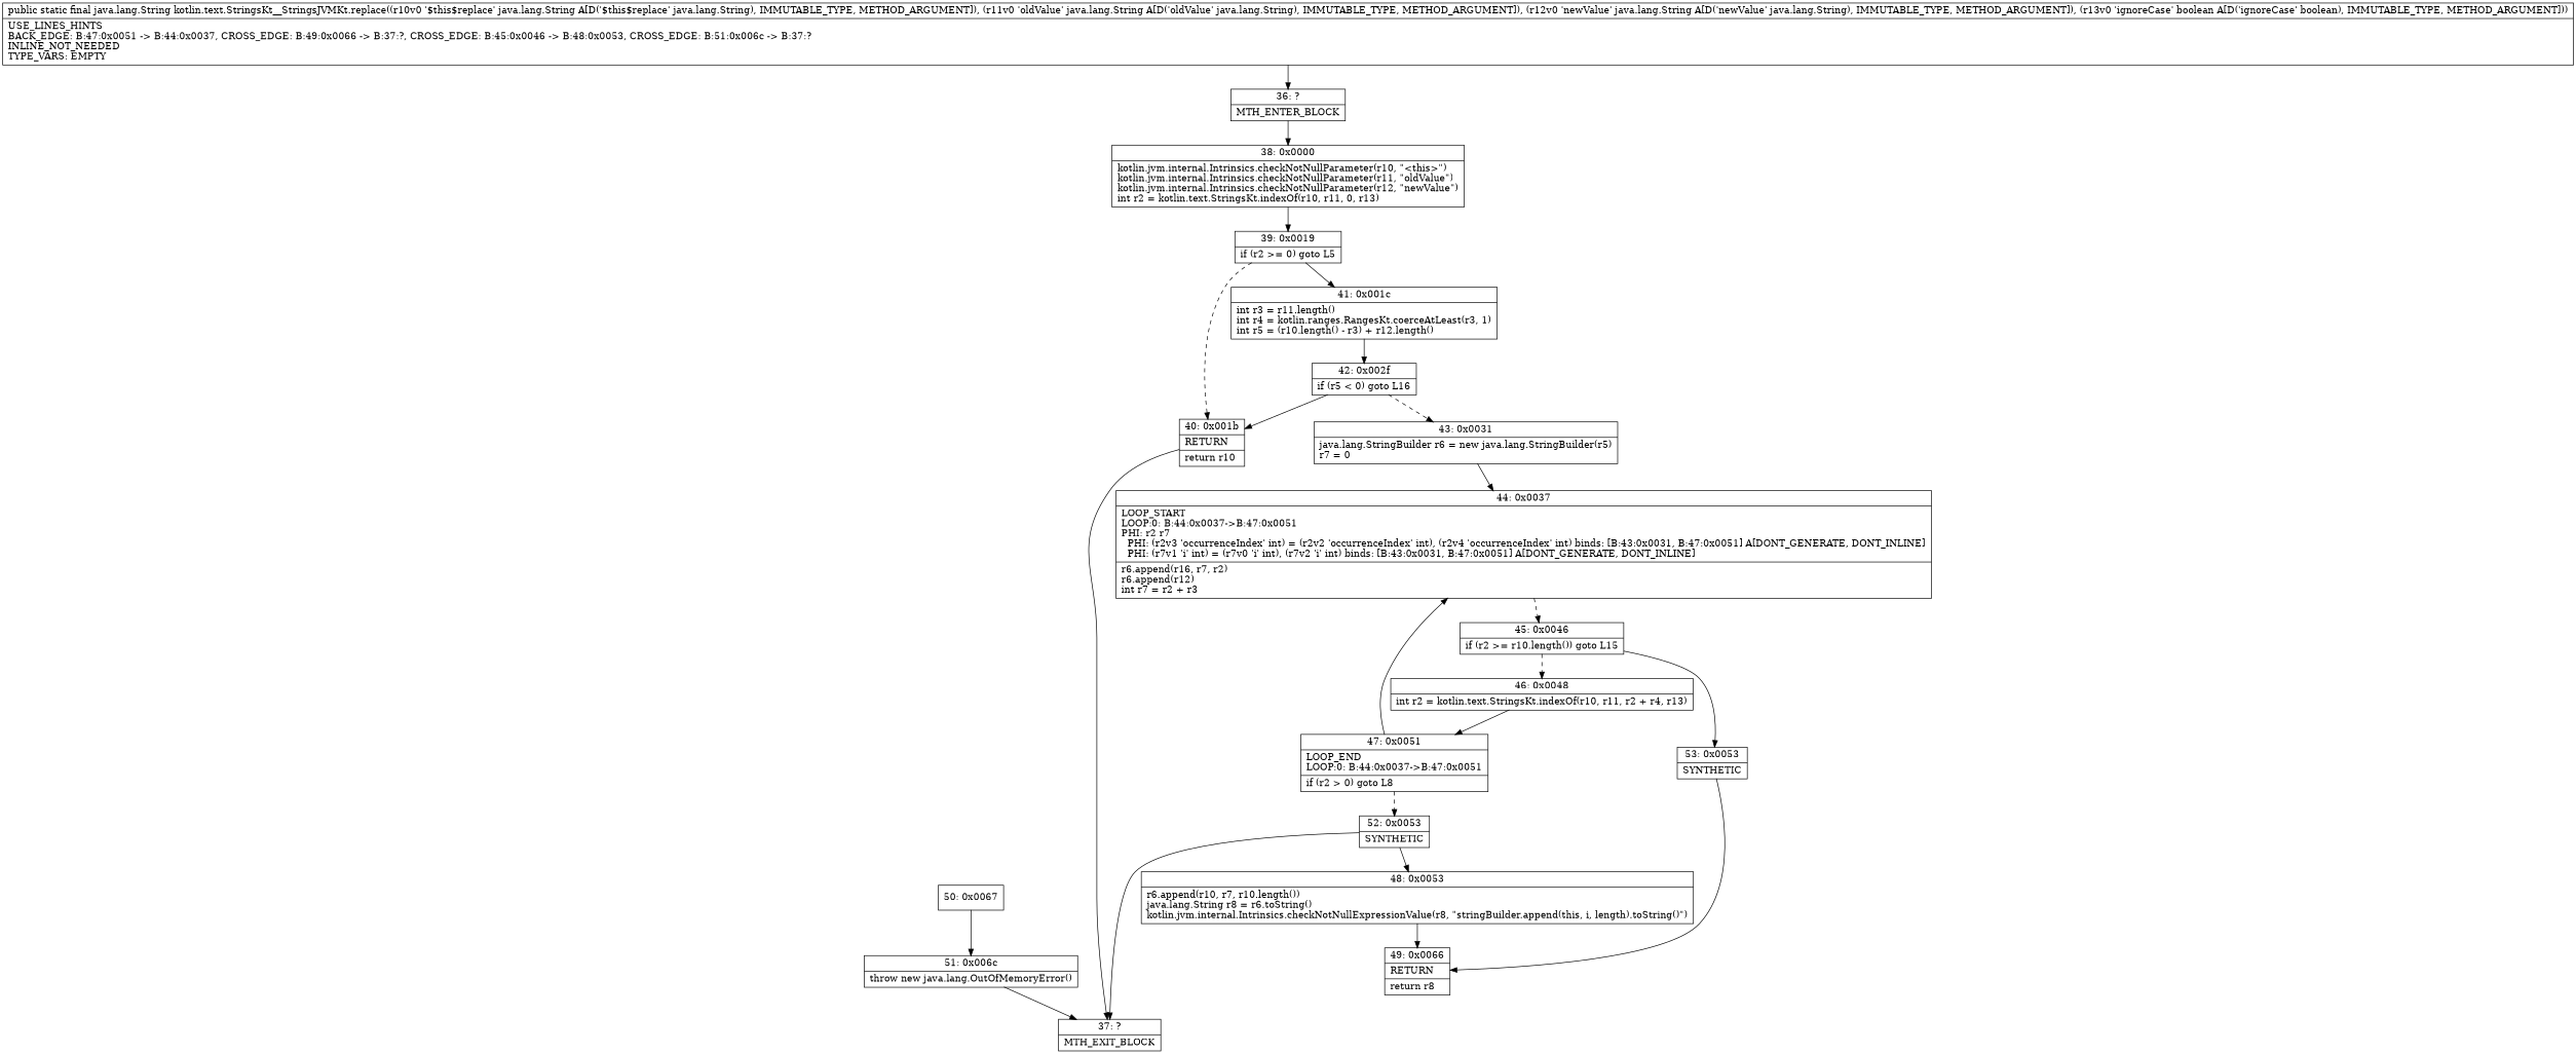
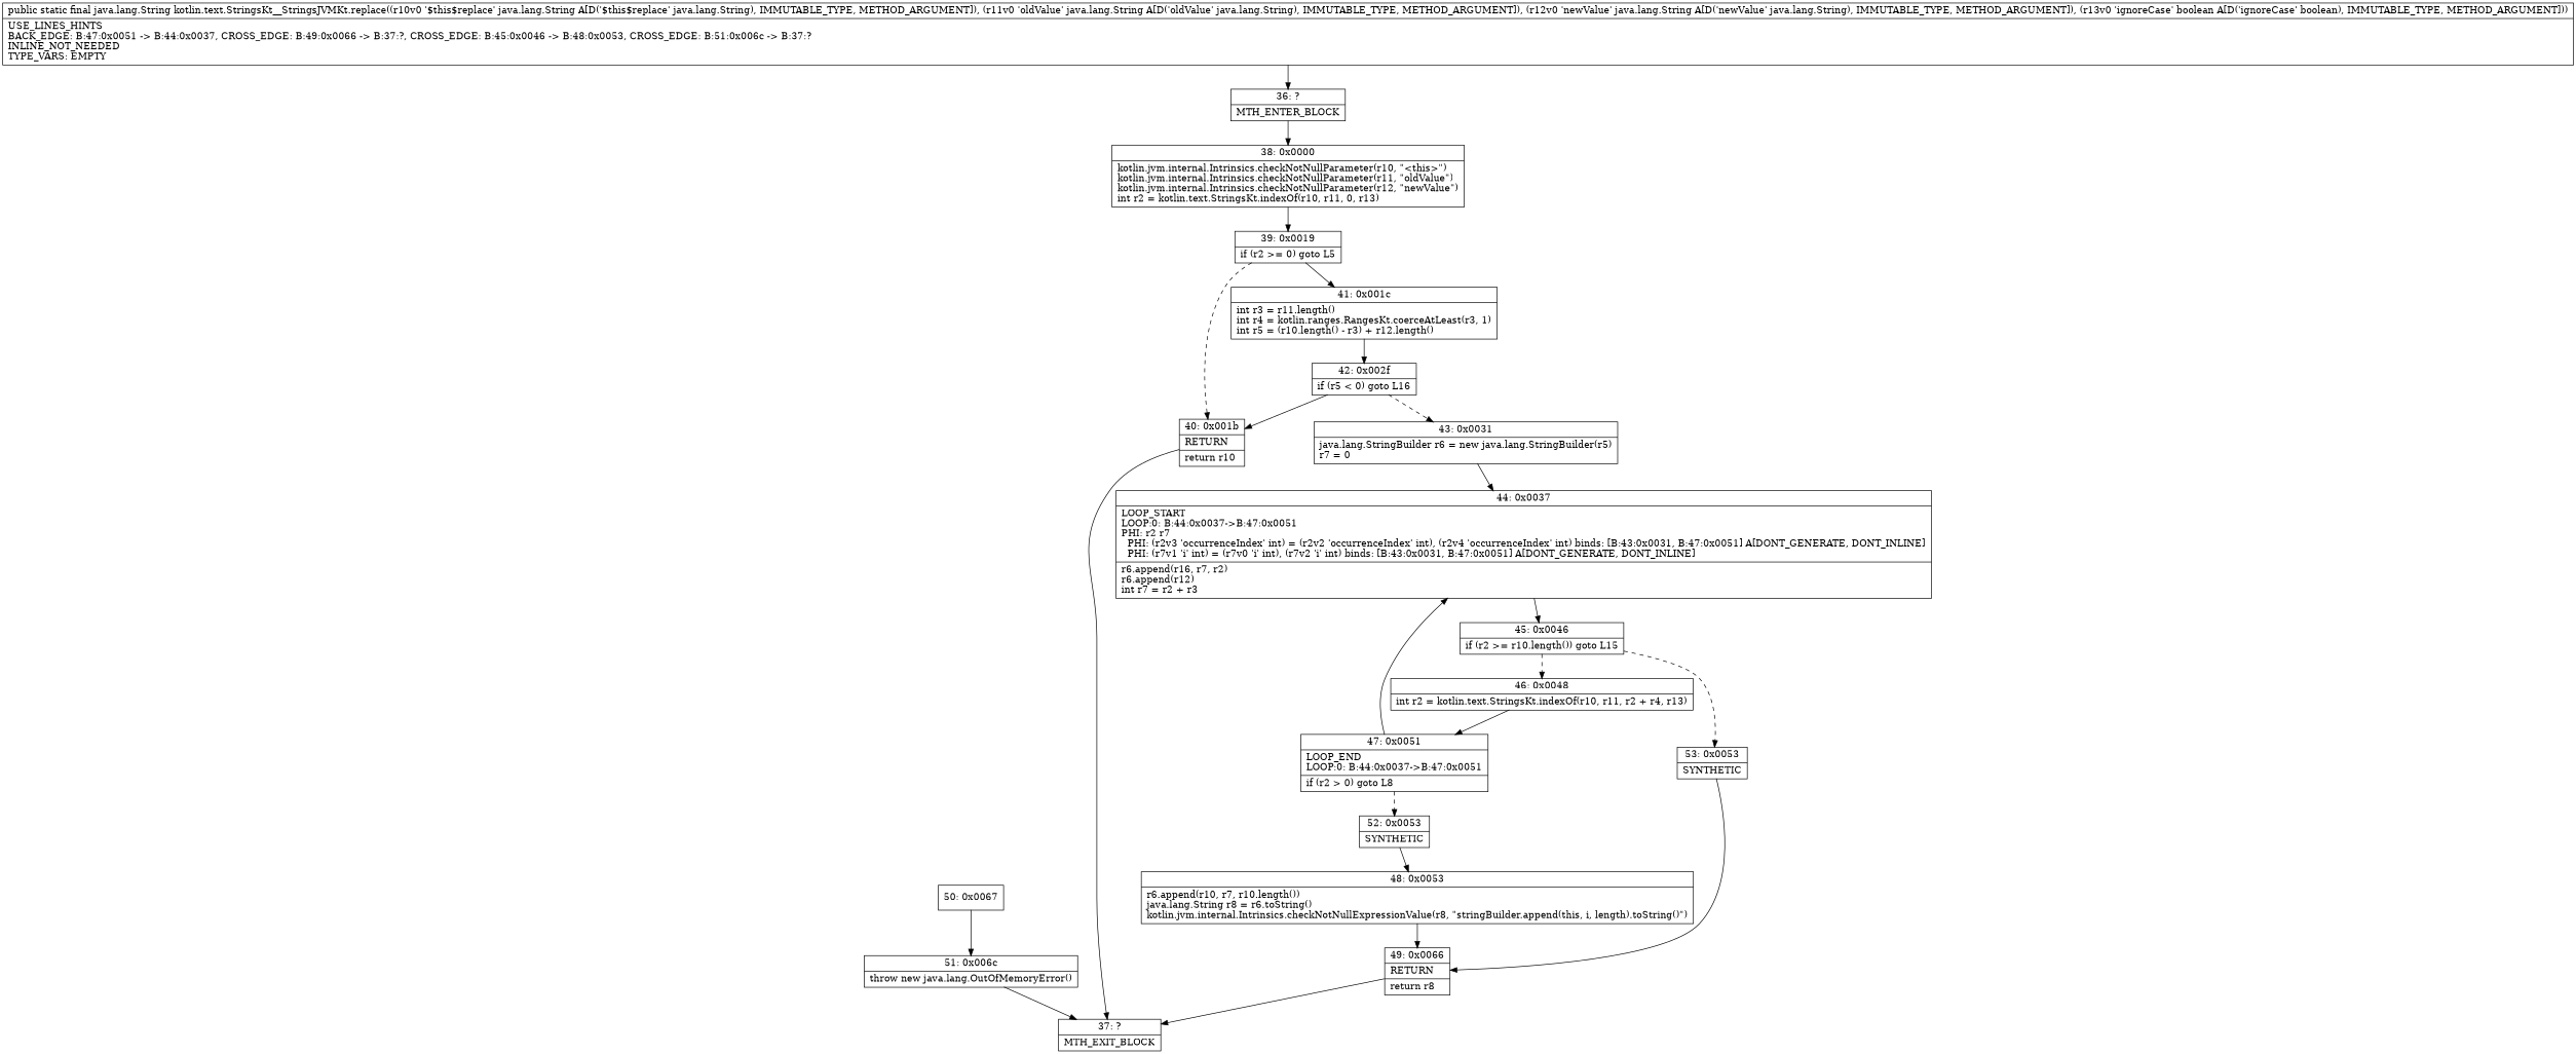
  digraph {
    node [shape=record]
    n1 [label="{36\:\ ?|MTH_ENTER_BLOCK\l}"]
    n2 [label="{38\:\ 0x0000|kotlin.jvm.internal.Intrinsics.checkNotNullParameter(r10, \"\<this\>\")\lkotlin.jvm.internal.Intrinsics.checkNotNullParameter(r11, \"oldValue\")\lkotlin.jvm.internal.Intrinsics.checkNotNullParameter(r12, \"newValue\")\lint r2 = kotlin.text.StringsKt.indexOf(r10, r11, 0, r13)\l}"]
    n3 [label="{39\:\ 0x0019|if (r2 \>= 0) goto L5\l}"]
    n4 [label="{40\:\ 0x001b|RETURN\l|return r10\l}"]
    n5 [label="{41\:\ 0x001c|int r3 = r11.length()\lint r4 = kotlin.ranges.RangesKt.coerceAtLeast(r3, 1)\lint r5 = (r10.length() \- r3) + r12.length()\l}"]
    n6 [label="{37\:\ ?|MTH_EXIT_BLOCK\l}"]
    n7 [label="{42\:\ 0x002f|if (r5 \< 0) goto L16\l}"]
    n8 [label="{43\:\ 0x0031|java.lang.StringBuilder r6 = new java.lang.StringBuilder(r5)\lr7 = 0\l}"]
    n9 [label="{44\:\ 0x0037|LOOP_START\lLOOP:0: B:44:0x0037\-\>B:47:0x0051\lPHI: r2 r7 \l  PHI: (r2v3 'occurrenceIndex' int) = (r2v2 'occurrenceIndex' int), (r2v4 'occurrenceIndex' int) binds: [B:43:0x0031, B:47:0x0051] A[DONT_GENERATE, DONT_INLINE]\l  PHI: (r7v1 'i' int) = (r7v0 'i' int), (r7v2 'i' int) binds: [B:43:0x0031, B:47:0x0051] A[DONT_GENERATE, DONT_INLINE]\l|r6.append(r16, r7, r2)\lr6.append(r12)\lint r7 = r2 + r3\l}"]
    n10 [label="{50\:\ 0x0067}"]
    n11 [label="{51\:\ 0x006c|throw new java.lang.OutOfMemoryError()\l}"]
    n12 [label="{45\:\ 0x0046|if (r2 \>= r10.length()) goto L15\l}"]
    n13 [label="{46\:\ 0x0048|int r2 = kotlin.text.StringsKt.indexOf(r10, r11, r2 + r4, r13)\l}"]
    n14 [label="{53\:\ 0x0053|SYNTHETIC\l}"]
    n15 [label="{47\:\ 0x0051|LOOP_END\lLOOP:0: B:44:0x0037\-\>B:47:0x0051\l|if (r2 \> 0) goto L8\l}"]
    n16 [label="{49\:\ 0x0066|RETURN\l|return r8\l}"]
    n17 [label="{52\:\ 0x0053|SYNTHETIC\l}"]
    n18 [label="{48\:\ 0x0053|r6.append(r10, r7, r10.length())\ljava.lang.String r8 = r6.toString()\lkotlin.jvm.internal.Intrinsics.checkNotNullExpressionValue(r8, \"stringBuilder.append(this, i, length).toString()\")\l}"]
    n19 [label="{public static final java.lang.String kotlin.text.StringsKt__StringsJVMKt.replace((r10v0 '$this$replace' java.lang.String A[D('$this$replace' java.lang.String), IMMUTABLE_TYPE, METHOD_ARGUMENT]), (r11v0 'oldValue' java.lang.String A[D('oldValue' java.lang.String), IMMUTABLE_TYPE, METHOD_ARGUMENT]), (r12v0 'newValue' java.lang.String A[D('newValue' java.lang.String), IMMUTABLE_TYPE, METHOD_ARGUMENT]), (r13v0 'ignoreCase' boolean A[D('ignoreCase' boolean), IMMUTABLE_TYPE, METHOD_ARGUMENT]))  | USE_LINES_HINTS\lBACK_EDGE: B:47:0x0051 \-\> B:44:0x0037, CROSS_EDGE: B:49:0x0066 \-\> B:37:?, CROSS_EDGE: B:45:0x0046 \-\> B:48:0x0053, CROSS_EDGE: B:51:0x006c \-\> B:37:?\lINLINE_NOT_NEEDED\lTYPE_VARS: EMPTY\l}"]
    n1 -> n2
    n2 -> n3
    n3 -> n4 [style=dashed]
    n3 -> n5
    n4 -> n6
    n5 -> n7
    n7 -> n4
    n7 -> n8 [style=dashed]
    n8 -> n9
-   n9 -> n12 [style=dashed]
+   n9 -> n12
    n10 -> n11
    n11 -> n6
    n12 -> n13 [style=dashed]
-   n12 -> n14
+   n12 -> n14 [style=dashed]
    n13 -> n15
    n14 -> n16
    n15 -> n9
    n15 -> n17 [style=dashed]
-   n17 -> n6
+   n16 -> n6
    n17 -> n18
    n18 -> n16
    n19 -> n1
  }
